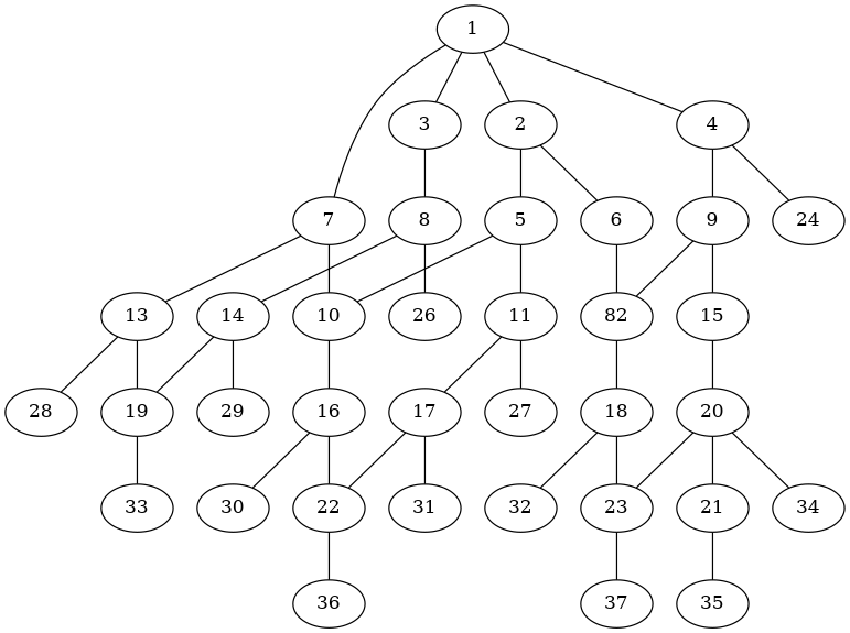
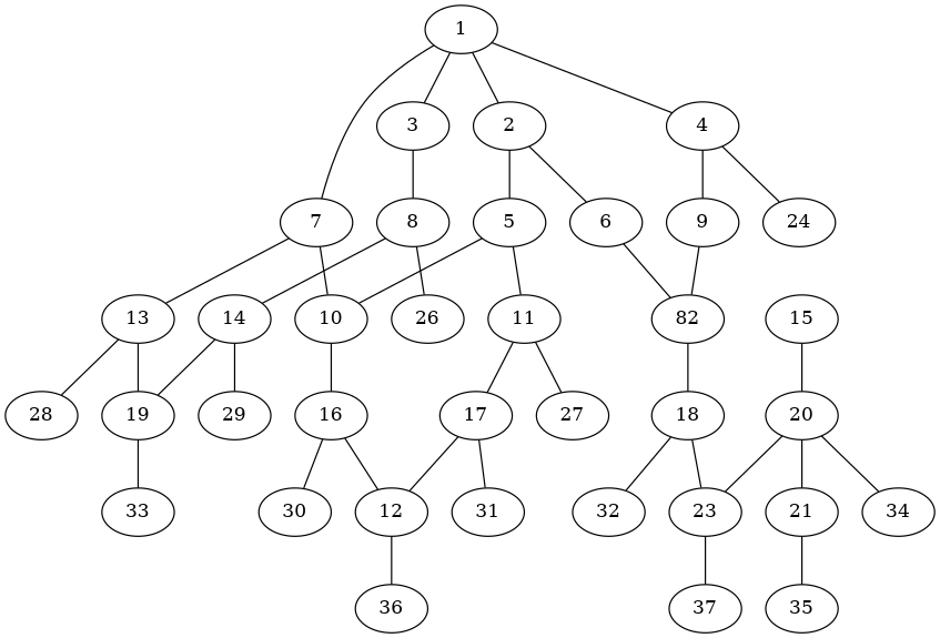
  graph {
    node [chem=C]
    edge [valence=1]
    1
    2
    3
    4
    7
    5
    6
    8
    9
    24 [chem=H]
    10
    11
    n13 [label=82]
    13
    14
    26 [chem=H]
    15
    16
    17
    27 [chem=H]
    18
    19
    28 [chem=H]
    29 [chem=H]
    20
-   22
+   22 [label=12]
    30 [chem=H]
    31 [chem=H]
    23
    32 [chem=H]
    33 [chem=H]
    21 [chem=O]
    34 [chem=H]
    35 [chem=H]
    36 [chem=H]
    37 [chem=H]
    1 -- 2
    1 -- 3
    1 -- 4 [valence=2]
    1 -- 7 [valence=2]
    2 -- 5
    2 -- 6 [valence=2]
    3 -- 8
    4 -- 9
    4 -- 24
    7 -- 10
    7 -- 13
    5 -- 10 [valence=2]
    5 -- 11
    6 -- n13
    8 -- 14 [valence=2]
    8 -- 26
    9 -- n13 [valence=2]
-   9 -- 15
    10 -- 16
    11 -- 17 [valence=2]
    11 -- 27
    n13 -- 18
    13 -- 19 [valence=2]
    13 -- 28
    14 -- 19
    14 -- 29
    15 -- 20 [valence=2]
    16 -- 22 [valence=2]
    16 -- 30
    17 -- 22
    17 -- 31
    18 -- 23 [valence=2]
    18 -- 32
    19 -- 33
    20 -- 23
    20 -- 21
    20 -- 34
    22 -- 36
    23 -- 37
    21 -- 35
  }
